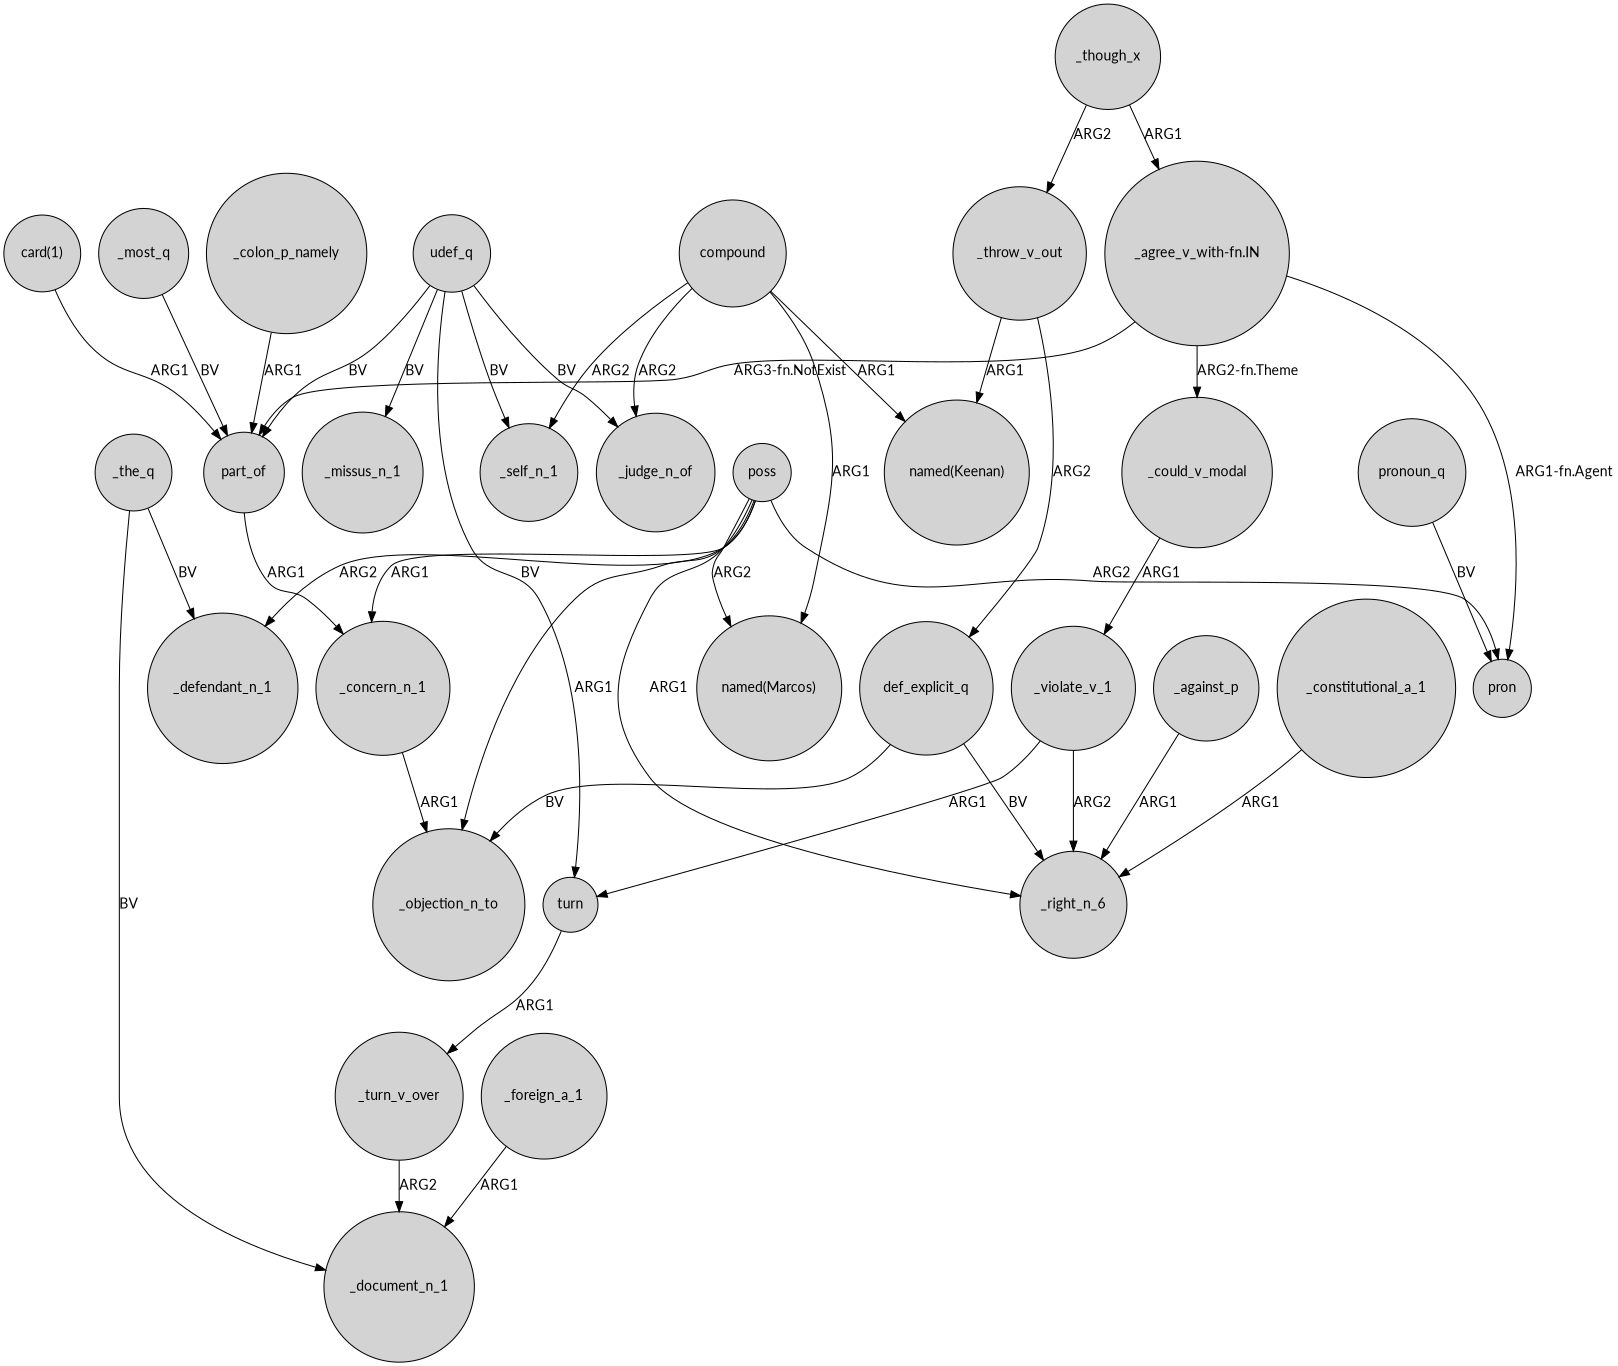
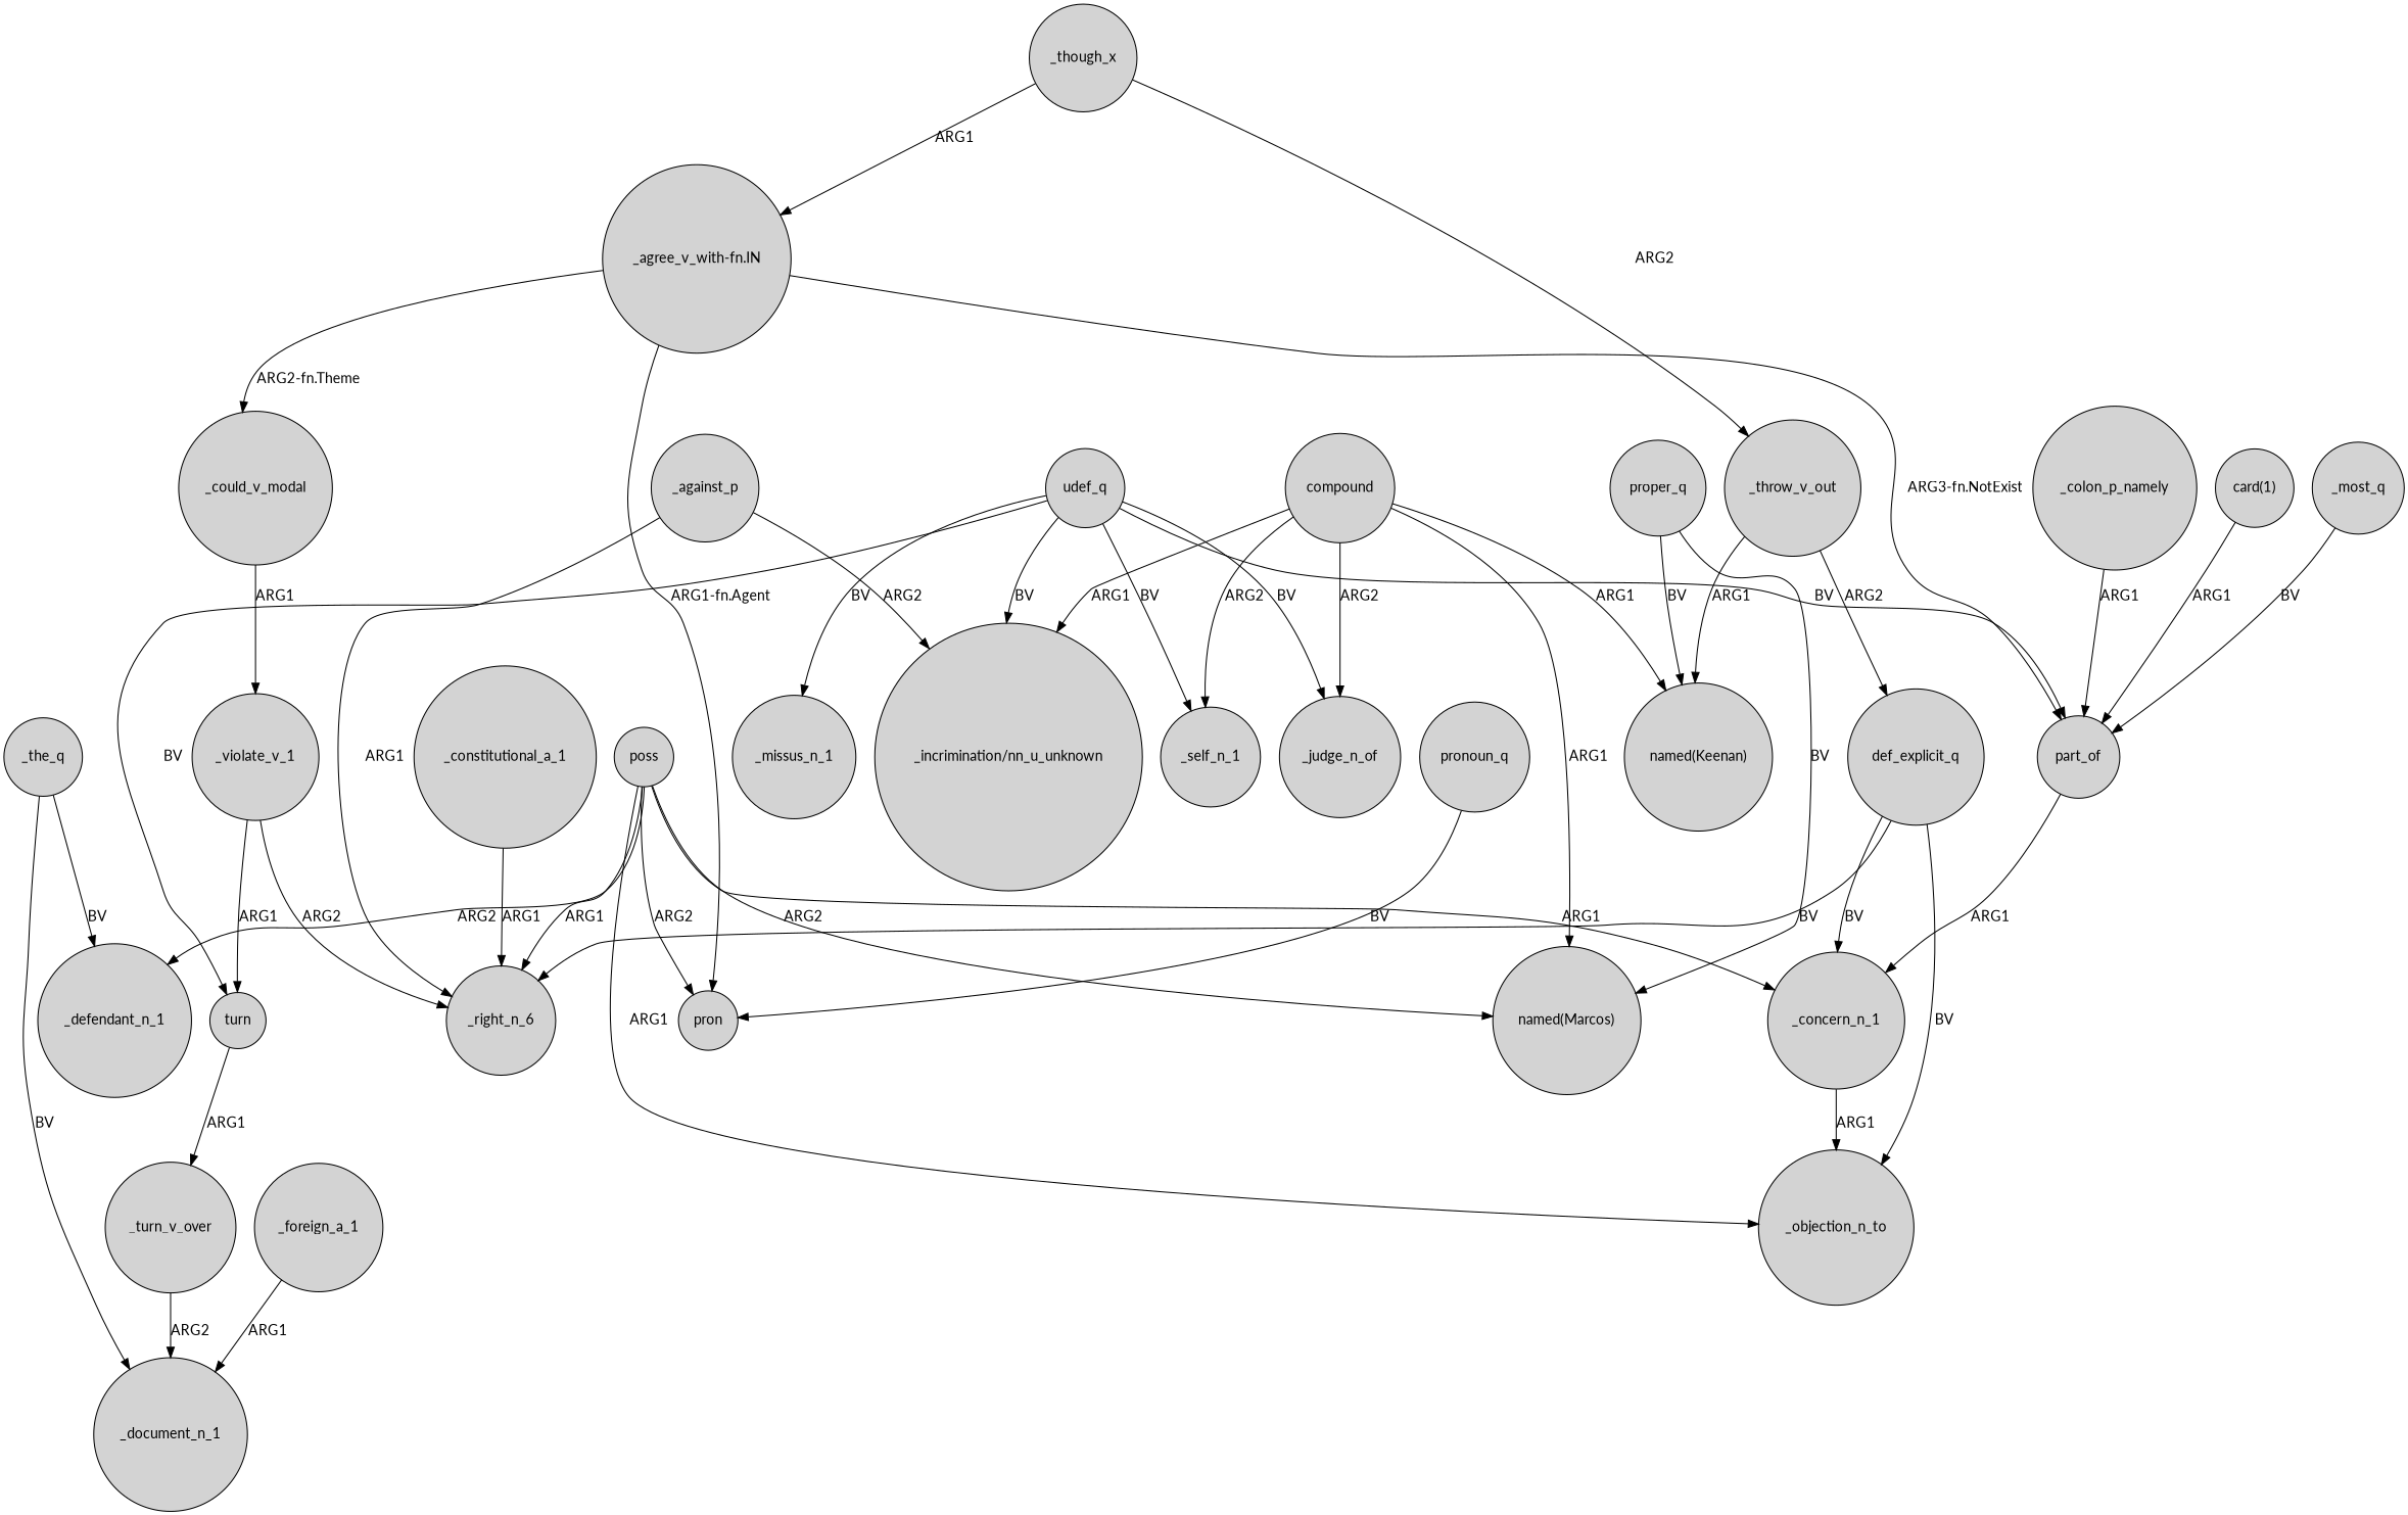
  digraph {
    fontname=Lato
    node [fontname=Lato shape=circle style=filled]
    edge [fontname=Lato]
    n1 [label=turn]
    _turn_v_over
    _document_n_1
    _the_q
    _defendant_n_1
    part_of
    _concern_n_1
    _objection_n_to
    compound
+   "_incrimination/nn_u_unknown"
    "named(Keenan)"
    _judge_n_of
    "named(Marcos)"
    _self_n_1
    udef_q
    _missus_n_1
    def_explicit_q
    n18 [label=_right_n_6]
    poss
    pron
    _though_x
    "_agree_v_with-fn.IN"
    _throw_v_out
    _could_v_modal
    _violate_v_1
    _against_p
    pronoun_q
    "card(1)"
    _most_q
    _foreign_a_1
+   proper_q
    _constitutional_a_1
    _colon_p_namely
    n1 -> _turn_v_over [label=ARG1]
    _turn_v_over -> _document_n_1 [label=ARG2]
    _the_q -> _document_n_1 [label=BV]
    _the_q -> _defendant_n_1 [label=BV]
    part_of -> _concern_n_1 [label=ARG1]
    _concern_n_1 -> _objection_n_to [label=ARG1]
+   compound -> "_incrimination/nn_u_unknown" [label=ARG1]
    compound -> "named(Keenan)" [label=ARG1]
    compound -> _judge_n_of [label=ARG2]
    compound -> "named(Marcos)" [label=ARG1]
    compound -> _self_n_1 [label=ARG2]
    udef_q -> n1 [label=BV]
    udef_q -> part_of [label=BV]
+   udef_q -> "_incrimination/nn_u_unknown" [label=BV]
    udef_q -> _judge_n_of [label=BV]
    udef_q -> _self_n_1 [label=BV]
    udef_q -> _missus_n_1 [label=BV]
+   def_explicit_q -> _concern_n_1 [label=BV]
    def_explicit_q -> _objection_n_to [label=BV]
    def_explicit_q -> n18 [label=BV]
    poss -> _defendant_n_1 [label=ARG2]
    poss -> _concern_n_1 [label=ARG1]
    poss -> _objection_n_to [label=ARG1]
    poss -> "named(Marcos)" [label=ARG2]
    poss -> n18 [label=ARG1]
    poss -> pron [label=ARG2]
    _though_x -> "_agree_v_with-fn.IN" [label=ARG1]
    _though_x -> _throw_v_out [label=ARG2]
    "_agree_v_with-fn.IN" -> part_of [label="ARG3-fn.NotExist"]
    "_agree_v_with-fn.IN" -> pron [label="ARG1-fn.Agent"]
    "_agree_v_with-fn.IN" -> _could_v_modal [label="ARG2-fn.Theme"]
    _throw_v_out -> "named(Keenan)" [label=ARG1]
    _throw_v_out -> def_explicit_q [label=ARG2]
    _could_v_modal -> _violate_v_1 [label=ARG1]
    _violate_v_1 -> n1 [label=ARG1]
    _violate_v_1 -> n18 [label=ARG2]
+   _against_p -> "_incrimination/nn_u_unknown" [label=ARG2]
    _against_p -> n18 [label=ARG1]
    pronoun_q -> pron [label=BV]
    "card(1)" -> part_of [label=ARG1]
    _most_q -> part_of [label=BV]
    _foreign_a_1 -> _document_n_1 [label=ARG1]
+   proper_q -> "named(Keenan)" [label=BV]
+   proper_q -> "named(Marcos)" [label=BV]
    _constitutional_a_1 -> n18 [label=ARG1]
    _colon_p_namely -> part_of [label=ARG1]
  }
